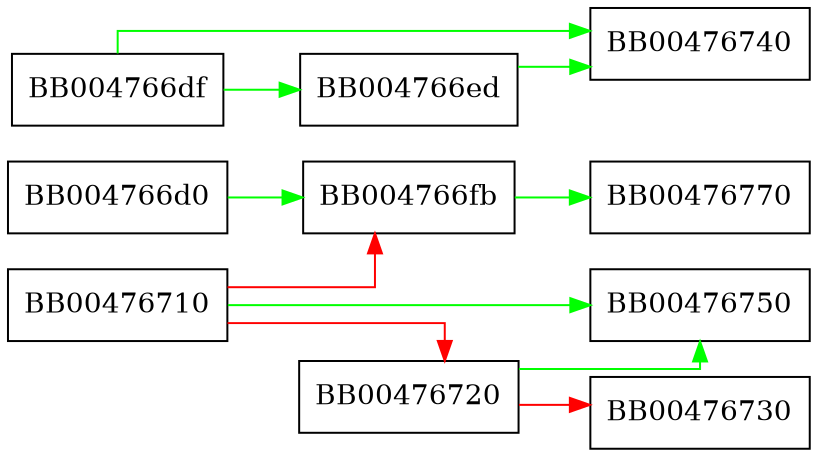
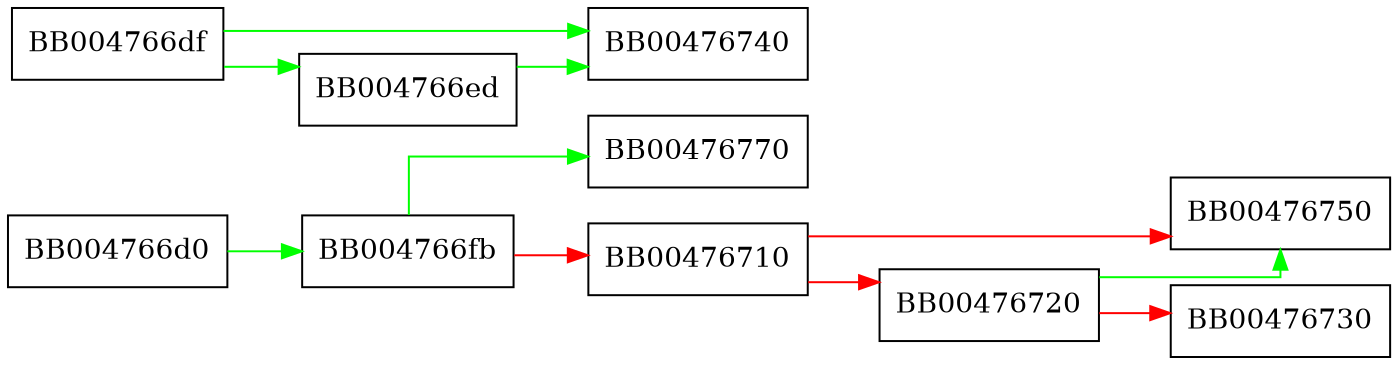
  digraph {
    rankdir=LR
    splines=ortho
    node [shape=box]
    edge [color=green]
    BB004766d0
    BB004766fb
    BB00476770
    BB00476710
    BB004766df
    BB00476740
    BB004766ed
    BB00476750
    BB00476720
    BB00476730
    BB004766d0 -> BB004766fb
    BB004766fb -> BB00476770
-   BB00476710 -> BB004766fb [color=red]
-   BB00476710 -> BB00476750
+   BB004766fb -> BB00476710 [color=red]
+   BB00476710 -> BB00476750 [color=red]
    BB00476710 -> BB00476720 [color=red]
    BB004766df -> BB00476740
    BB004766df -> BB004766ed
    BB004766ed -> BB00476740
    BB00476720 -> BB00476750
    BB00476720 -> BB00476730 [color=red]
  }
